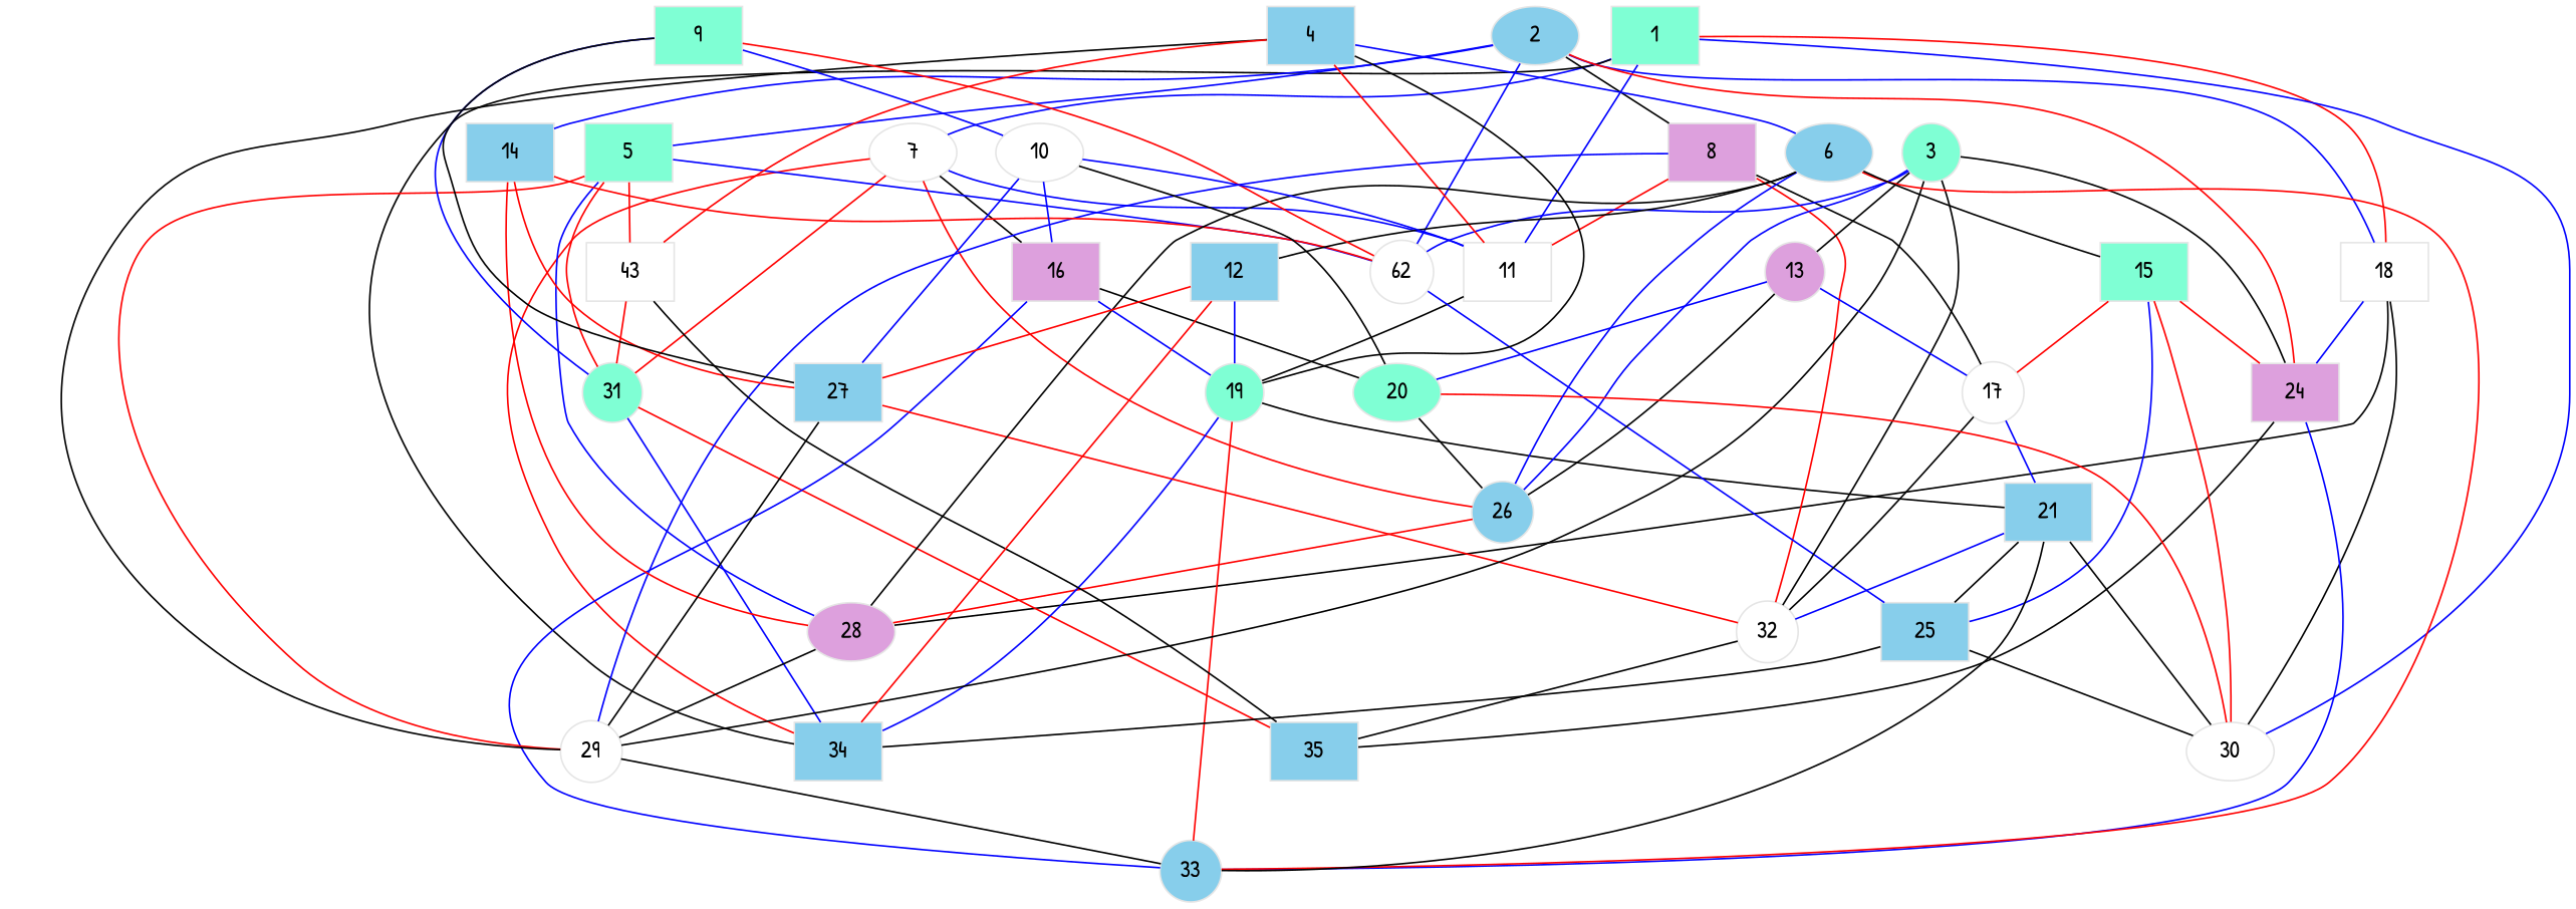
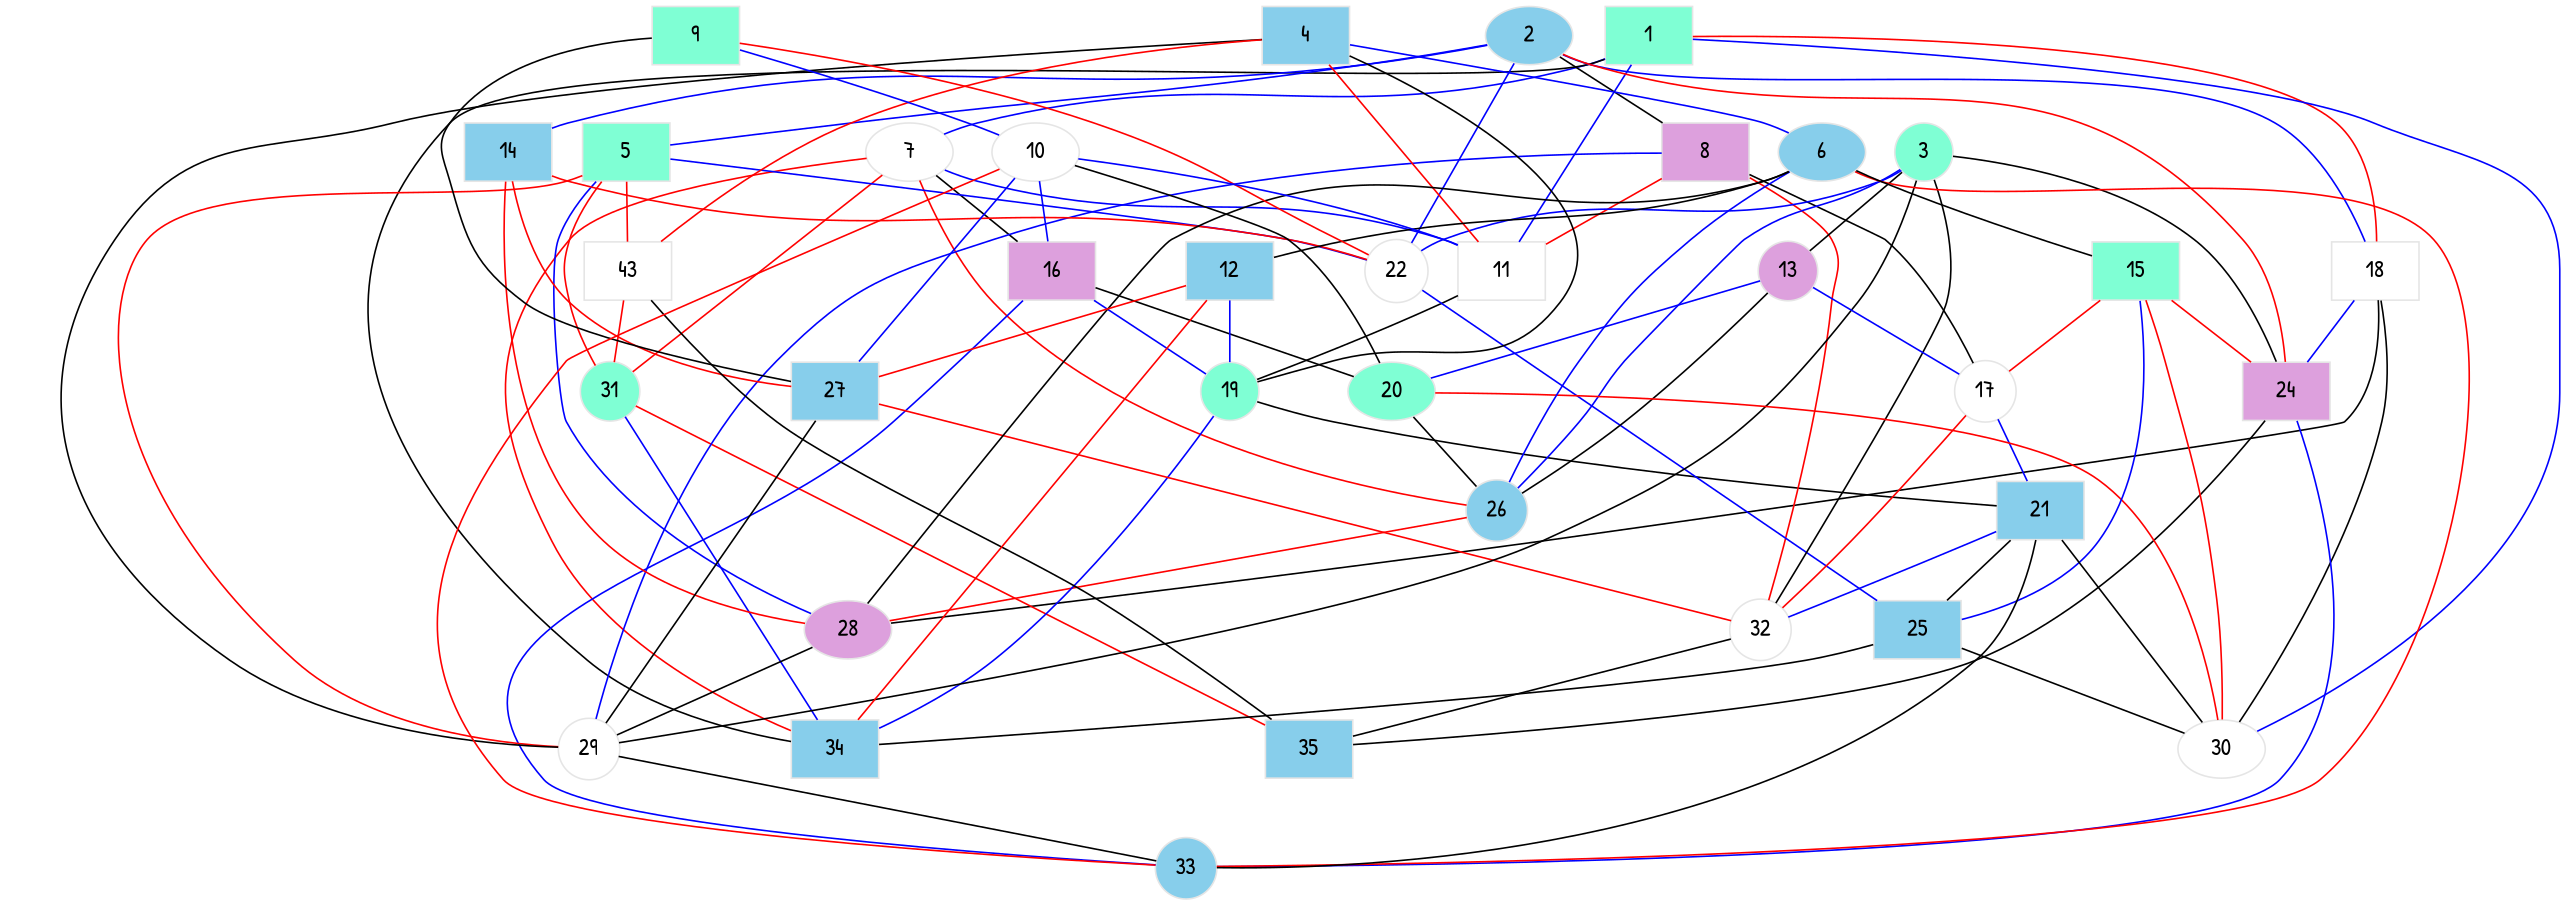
  graph {
    fontname="Patrick Hand"
    node [color=gray90 fillcolor=skyblue fontname="Patrick Hand" shape=box style=filled]
    edge [color=black fontname="Patrick Hand" weight=1.0]
    1 [fillcolor=aquamarine]
    7 [fillcolor=white shape=ellipse]
    11 [fillcolor=white]
    18 [fillcolor=white]
    30 [fillcolor=white shape=ellipse]
    34
    26 [shape=circle]
    31 [fillcolor=aquamarine shape=circle]
    16 [fillcolor=plum]
    19 [fillcolor=aquamarine shape=circle]
    24 [fillcolor=plum]
    28 [fillcolor=plum shape=ellipse]
    2 [shape=ellipse]
    5 [fillcolor=aquamarine]
    8 [fillcolor=plum]
    14
-   22 [fillcolor=white shape=circle label=62]
+   22 [fillcolor=white shape=circle]
    29 [fillcolor=white shape=circle]
    n19 [fillcolor=white label=43]
    32 [fillcolor=white shape=circle]
    17 [fillcolor=white shape=circle]
    27
    25
    35
    33 [shape=circle]
    3 [fillcolor=aquamarine shape=circle]
    13 [fillcolor=plum shape=circle]
    20 [fillcolor=aquamarine shape=ellipse]
    4
    6 [shape=ellipse]
    12
    15 [fillcolor=aquamarine]
    21
    9 [fillcolor=aquamarine]
    10 [fillcolor=white shape=ellipse]
    1 -- 7 [color=blue]
    1 -- 11 [color=blue]
    1 -- 18 [color=red weight=2.0]
    1 -- 30 [color=blue]
    1 -- 34
    7 -- 11 [color=blue]
    7 -- 34 [color=red]
    7 -- 26 [color=red]
    7 -- 31 [color=red]
    7 -- 16
    11 -- 19
    18 -- 30
    18 -- 24 [color=blue]
    18 -- 28
    26 -- 28 [color=red]
    31 -- 34 [color=blue]
    31 -- 35 [color=red]
    16 -- 19 [color=blue]
    16 -- 33 [color=blue]
    16 -- 20 [weight=2.0]
    19 -- 34 [color=blue]
    19 -- 21
    24 -- 35
    24 -- 33 [color=blue]
    28 -- 29
    2 -- 18 [color=blue]
    2 -- 24 [color=red]
    2 -- 5 [color=blue]
    2 -- 8
    2 -- 14 [color=blue]
    2 -- 22 [color=blue]
    5 -- 31 [color=red]
    5 -- 28 [color=blue]
    5 -- 22 [color=blue]
    5 -- 29 [color=red]
    5 -- n19 [color=red]
    8 -- 11 [color=red]
    8 -- 29 [color=blue]
    8 -- 32 [color=red]
    8 -- 17 [weight=2.0]
    14 -- 28 [color=red]
    14 -- 22 [color=red]
    14 -- 27 [color=red]
    22 -- 25 [color=blue]
    29 -- 33
    n19 -- 31 [color=red]
    n19 -- 35 [weight=2.0]
    32 -- 35
-   17 -- 32
+   17 -- 32 [color=red]
    17 -- 21 [color=blue]
    27 -- 29
    27 -- 32 [color=red]
    25 -- 30
    25 -- 34
    3 -- 26 [color=blue]
    3 -- 24
    3 -- 22 [color=blue]
    3 -- 29
    3 -- 32
    3 -- 13
    13 -- 26
    13 -- 17 [color=blue]
    13 -- 20 [color=blue]
    20 -- 30 [color=red]
    20 -- 26
    4 -- 11 [color=red]
    4 -- 19
    4 -- 29
    4 -- n19 [color=red weight=2.0]
    4 -- 6 [color=blue]
    6 -- 26 [color=blue]
    6 -- 28
    6 -- 33 [color=red]
    6 -- 12
    6 -- 15
    12 -- 34 [color=red]
    12 -- 19 [color=blue]
    12 -- 27 [color=red]
    15 -- 30 [color=red]
    15 -- 24 [color=red]
    15 -- 17 [color=red]
    15 -- 25 [color=blue weight=2.0]
    21 -- 30
    21 -- 32 [color=blue]
    21 -- 25
    21 -- 33
-   9 -- 31 [color=blue]
    9 -- 22 [color=red]
    9 -- 27
    9 -- 10 [color=blue]
    10 -- 11 [color=blue]
    10 -- 16 [color=blue]
    10 -- 27 [color=blue]
-   19 -- 33 [color=red]
+   10 -- 33 [color=red]
    10 -- 20
  }
